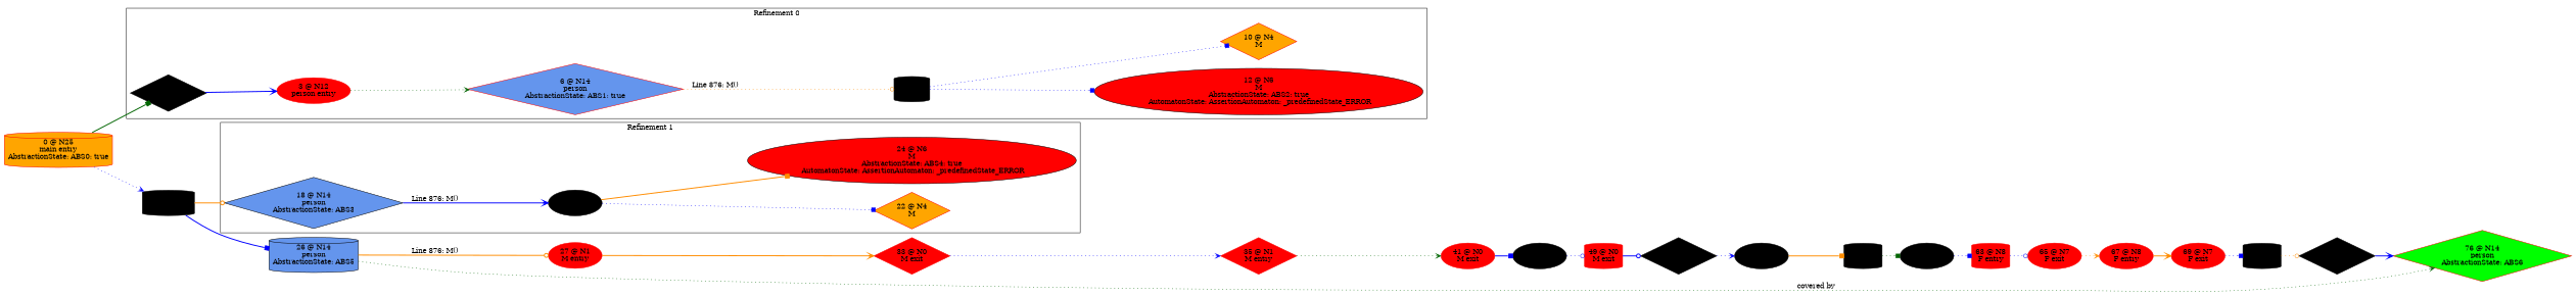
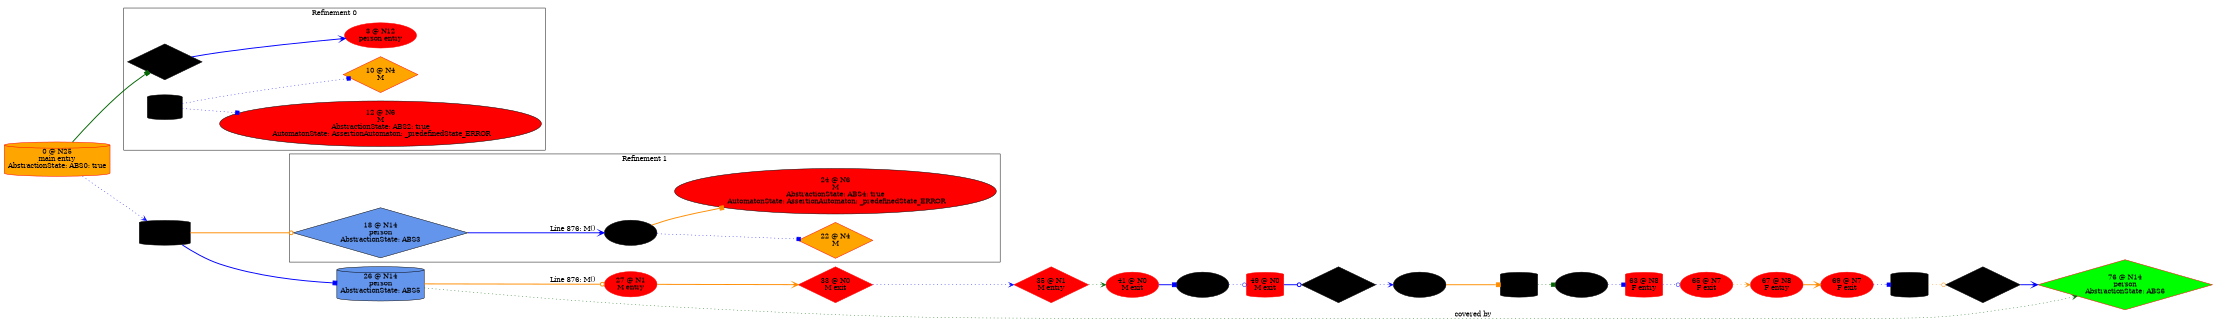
  digraph {
    rankdir=LR
    node [color=black shape=ellipse style=filled]
    edge [arrowhead=vee color=blue style=dotted]
    n1 [label="1 @ N29\nmain\n" shape=diamond]
    n2 [color=red label="3 @ N12\nperson entry\n"]
-   n3 [color=red fillcolor=cornflowerblue label="6 @ N14\nperson\nAbstractionState: ABS1: true" shape=diamond]
    n4 [label="7 @ N1\nM entry\n" shape=cylinder]
    n5 [fillcolor=red label="12 @ N6\nM\nAbstractionState: ABS2: true\n AutomatonState: AssertionAutomaton: _predefinedState_ERROR"]
    n6 [color=red fillcolor=orange label="10 @ N4\nM\n" shape=diamond]
    n7 [fillcolor=cornflowerblue label="18 @ N14\nperson\nAbstractionState: ABS3" shape=diamond]
    n8 [label="19 @ N1\nM entry\n"]
    n9 [color=red fillcolor=orange label="22 @ N4\nM\n" shape=diamond]
    n10 [fillcolor=red label="24 @ N6\nM\nAbstractionState: ABS4: true\n AutomatonState: AssertionAutomaton: _predefinedState_ERROR"]
    n11 [color=red fillcolor=orange label="0 @ N25\nmain entry\nAbstractionState: ABS0: true" shape=cylinder]
    n12 [label="15 @ N12\nperson entry\n" shape=cylinder]
    n13 [fillcolor=cornflowerblue label="26 @ N14\nperson\nAbstractionState: ABS5" shape=cylinder]
    n14 [color=red label="27 @ N1\nM entry\n"]
    n15 [color=red fillcolor=green label="76 @ N14\nperson\nAbstractionState: ABS6" shape=diamond]
    n16 [color=red label="33 @ N0\nM exit\n" shape=diamond]
    n17 [color=red label="35 @ N1\nM entry\n" shape=diamond]
    n18 [color=red label="41 @ N0\nM exit\n"]
    n19 [label="43 @ N1\nM entry\n"]
    n20 [color=red label="49 @ N0\nM exit\n" shape=cylinder]
    n21 [label="51 @ N1\nM entry\n" shape=diamond]
    n22 [label="57 @ N0\nM exit\n"]
    n23 [label="59 @ N8\nF entry\n" shape=cylinder]
    n24 [label="61 @ N7\nF exit\n"]
    n25 [color=red label="63 @ N8\nF entry\n" shape=cylinder]
    n26 [color=red label="65 @ N7\nF exit\n"]
    n27 [color=red label="67 @ N8\nF entry\n"]
    n28 [color=red label="69 @ N7\nF exit\n"]
    n29 [label="71 @ N8\nF entry\n" shape=cylinder]
    n30 [label="73 @ N7\nF exit\n" shape=diamond]
    subgraph cluster_1 {
      label="Refinement 0"
      n1
      n2
-     n3
      n4
      n5
      n6
    }
    subgraph cluster_2 {
      label="Refinement 1"
      n7
      n8
      n9
      n10
    }
    n1 -> n2 [style=bold]
-   n2 -> n3 [color=darkgreen]
-   n3 -> n4 [arrowhead=odot color=darkorange label="Line 876: M()"]
    n4 -> n5 [arrowhead=box]
    n4 -> n6 [arrowhead=box]
    n7 -> n8 [label="Line 876: M()" style=bold]
    n8 -> n9 [arrowhead=box]
    n8 -> n10 [arrowhead=box color=darkorange style=bold]
    n11 -> n1 [arrowhead=box color=darkgreen style=bold]
    n11 -> n12
    n12 -> n7 [arrowhead=odot color=darkorange style=bold]
    n12 -> n13 [arrowhead=box style=bold]
    n13 -> n14 [arrowhead=odot color=darkorange label="Line 876: M()" style=bold]
    n13 -> n15 [color=darkgreen label="covered by" weight=0]
    n14 -> n16 [color=darkorange style=bold]
    n16 -> n17
    n17 -> n18 [color=darkgreen]
    n18 -> n19 [arrowhead=box style=bold]
    n19 -> n20 [arrowhead=odot]
    n20 -> n21 [arrowhead=odot style=bold]
    n21 -> n22
    n22 -> n23 [arrowhead=box color=darkorange style=bold]
    n23 -> n24 [arrowhead=box color=darkgreen]
    n24 -> n25 [arrowhead=box]
    n25 -> n26 [arrowhead=odot]
    n26 -> n27 [color=darkorange]
    n27 -> n28 [color=darkorange style=bold]
    n28 -> n29 [arrowhead=box]
    n29 -> n30 [arrowhead=odot color=darkorange]
    n30 -> n15 [style=bold]
  }
